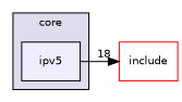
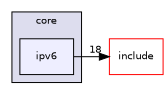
  digraph {
    compound=true
    rankdir=LR
    node [fontname=Helvetica fontsize=10 shape=box style=filled]
-   n1 [fillcolor="#eeeeff" label=ipv5 pencolor=black]
+   n1 [fillcolor="#eeeeff" label=ipv6 pencolor=black]
    n2 [color=red fillcolor=white label=include]
    subgraph cluster_1 {
      bgcolor="#ddddee"
      fontname=Helvetica
      fontsize=10
      label=core
      pencolor=black
      n1
    }
    n1 -> n2 [headlabel=18 labeldistance=1.5 labelfontname=Helvetica labelfontsize=10]
  }
